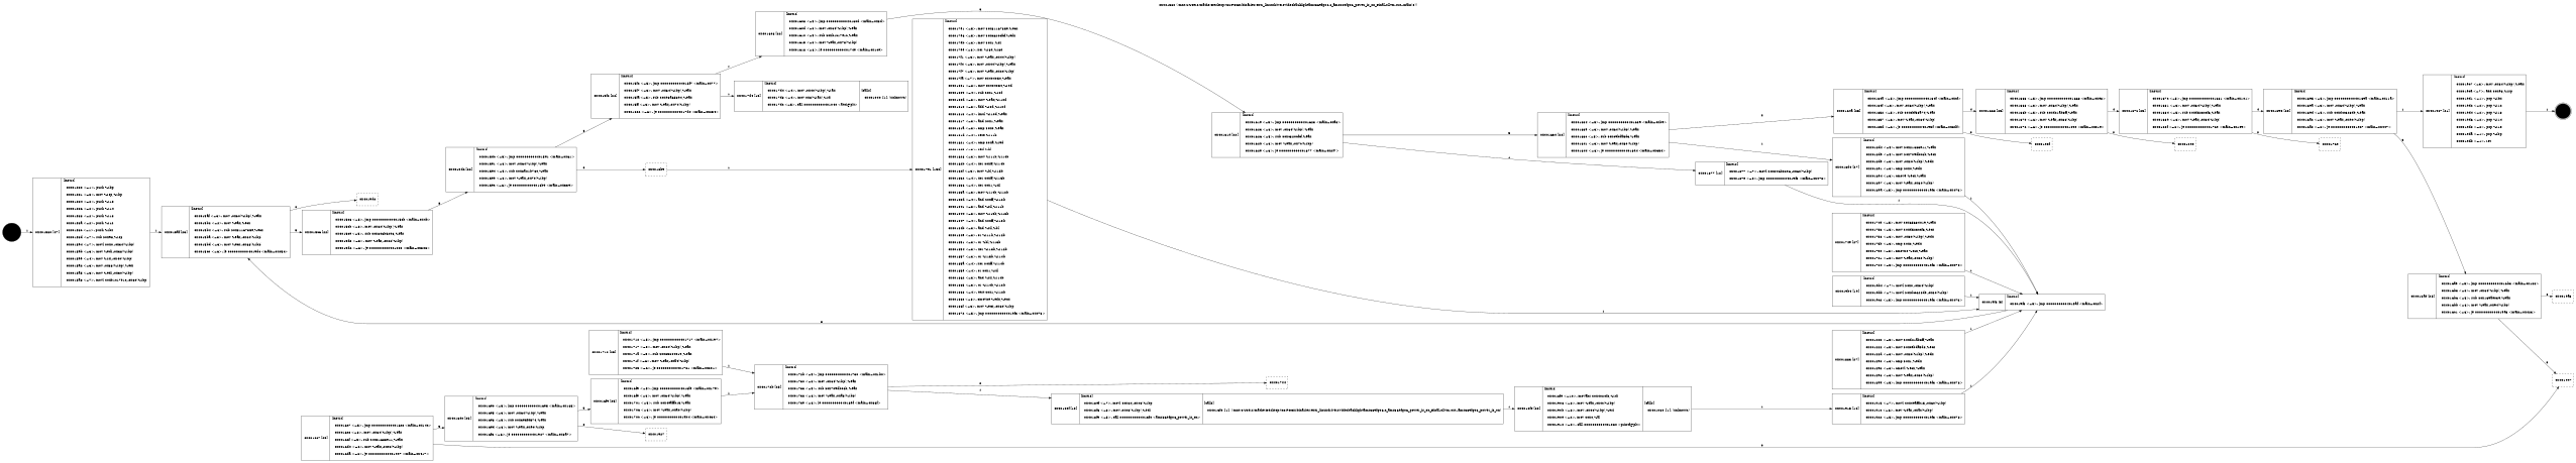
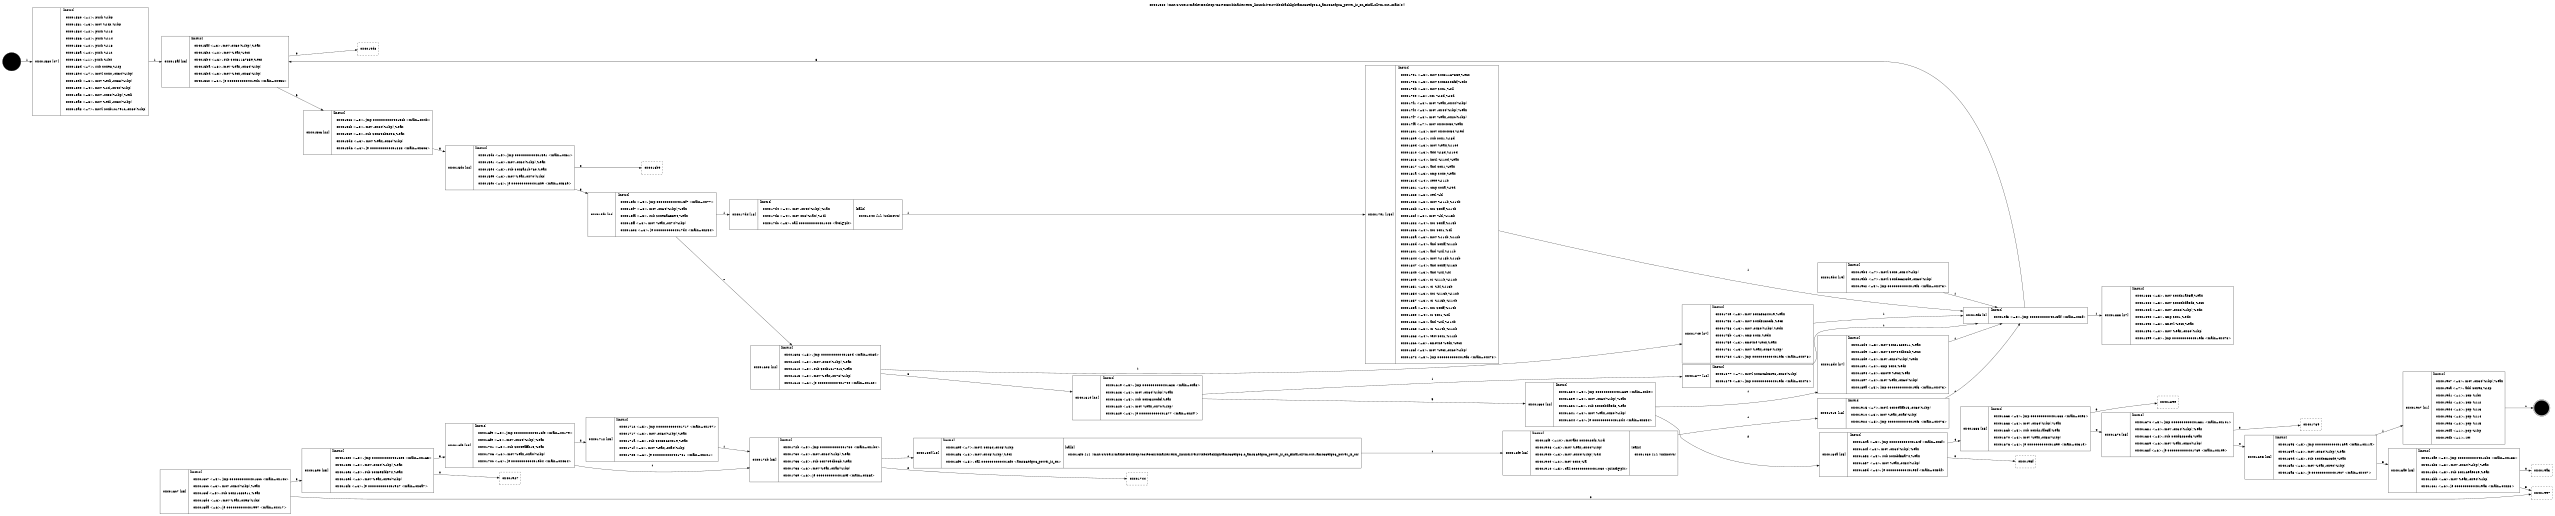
  digraph {
    label="0x401580 (/mnt/c/Users/mathe/Desktop/tcc/POCII/binaries/extr_linuxdriversvideobacklightams369fg06.c_ams369fg06_power_is_on_Final-ollvm.out::main(0))"
    labelloc=t
    rankdir=LR
    node [shape=record]
    Entry [fillcolor=black height=0.3 shape=circle style=filled width=0.3]
    n2 [label="{\n     0x401580 [47]\l\n     | [instrs]\l\n     &nbsp;&nbsp;0x401580 \<+1\>: push %rbp\l\n     &nbsp;&nbsp;0x401581 \<+3\>: mov %rsp,%rbp\l\n     &nbsp;&nbsp;0x401584 \<+2\>: push %r15\l\n     &nbsp;&nbsp;0x401586 \<+2\>: push %r14\l\n     &nbsp;&nbsp;0x401588 \<+2\>: push %r13\l\n     &nbsp;&nbsp;0x40158a \<+2\>: push %r12\l\n     &nbsp;&nbsp;0x40158c \<+1\>: push %rbx\l\n     &nbsp;&nbsp;0x40158d \<+7\>: sub $0x98,%rsp\l\n     &nbsp;&nbsp;0x401594 \<+7\>: movl $0x0,-0x34(%rbp)\l\n     &nbsp;&nbsp;0x40159b \<+3\>: mov %edi,-0x38(%rbp)\l\n     &nbsp;&nbsp;0x40159e \<+4\>: mov %rsi,-0x40(%rbp)\l\n     &nbsp;&nbsp;0x4015a2 \<+3\>: mov -0x38(%rbp),%edi\l\n     &nbsp;&nbsp;0x4015a5 \<+3\>: mov %edi,-0x30(%rbp)\l\n     &nbsp;&nbsp;0x4015a8 \<+7\>: movl $0xb1c17e1c,-0x60(%rbp)\l\n  }"]
    n3 [label="{\n     0x4015af [23]\l\n     | [instrs]\l\n     &nbsp;&nbsp;0x4015af \<+3\>: mov -0x60(%rbp),%eax\l\n     &nbsp;&nbsp;0x4015b2 \<+2\>: mov %eax,%ecx\l\n     &nbsp;&nbsp;0x4015b4 \<+6\>: sub $0x8116735e,%ecx\l\n     &nbsp;&nbsp;0x4015ba \<+3\>: mov %eax,-0x64(%rbp)\l\n     &nbsp;&nbsp;0x4015bd \<+3\>: mov %ecx,-0x68(%rbp)\l\n     &nbsp;&nbsp;0x4015c0 \<+6\>: je 00000000004019dc \<main+0x45c\>\l\n  }"]
    n4 [label="{\n     0x4019dc\l\n  }" style=dashed]
    n5 [label="{\n     0x4015c6 [22]\l\n     | [instrs]\l\n     &nbsp;&nbsp;0x4015c6 \<+5\>: jmp 00000000004015cb \<main+0x4b\>\l\n     &nbsp;&nbsp;0x4015cb \<+3\>: mov -0x64(%rbp),%eax\l\n     &nbsp;&nbsp;0x4015ce \<+5\>: sub $0x846b5296,%eax\l\n     &nbsp;&nbsp;0x4015d3 \<+3\>: mov %eax,-0x6c(%rbp)\l\n     &nbsp;&nbsp;0x4015d6 \<+6\>: je 0000000000401883 \<main+0x303\>\l\n  }"]
    n6 [label="{\n     0x4015dc [22]\l\n     | [instrs]\l\n     &nbsp;&nbsp;0x4015dc \<+5\>: jmp 00000000004015e1 \<main+0x61\>\l\n     &nbsp;&nbsp;0x4015e1 \<+3\>: mov -0x64(%rbp),%eax\l\n     &nbsp;&nbsp;0x4015e4 \<+5\>: sub $0x8a21b760,%eax\l\n     &nbsp;&nbsp;0x4015e9 \<+3\>: mov %eax,-0x70(%rbp)\l\n     &nbsp;&nbsp;0x4015ec \<+6\>: je 00000000004018b9 \<main+0x339\>\l\n  }"]
    n7 [label="{\n     0x401883 [27]\l\n     | [instrs]\l\n     &nbsp;&nbsp;0x401883 \<+5\>: mov $0xd21ab3ff,%eax\l\n     &nbsp;&nbsp;0x401888 \<+5\>: mov $0xc9bda5d3,%ecx\l\n     &nbsp;&nbsp;0x40188d \<+3\>: mov -0x2c(%rbp),%edx\l\n     &nbsp;&nbsp;0x401890 \<+3\>: cmp $0x1,%edx\l\n     &nbsp;&nbsp;0x401893 \<+3\>: cmovl %ecx,%eax\l\n     &nbsp;&nbsp;0x401896 \<+3\>: mov %eax,-0x60(%rbp)\l\n     &nbsp;&nbsp;0x401899 \<+5\>: jmp 00000000004019f3 \<main+0x473\>\l\n  }"]
    n8 [label="{\n     0x4019f3 [5]\l\n     | [instrs]\l\n     &nbsp;&nbsp;0x4019f3 \<+5\>: jmp 00000000004015af \<main+0x2f\>\l\n  }"]
    n9 [label="{\n     0x4018b9\l\n  }" style=dashed]
    n10 [label="{\n     0x4015f2 [22]\l\n     | [instrs]\l\n     &nbsp;&nbsp;0x4015f2 \<+5\>: jmp 00000000004015f7 \<main+0x77\>\l\n     &nbsp;&nbsp;0x4015f7 \<+3\>: mov -0x64(%rbp),%eax\l\n     &nbsp;&nbsp;0x4015fa \<+5\>: sub $0x93a65394,%eax\l\n     &nbsp;&nbsp;0x4015ff \<+3\>: mov %eax,-0x74(%rbp)\l\n     &nbsp;&nbsp;0x401602 \<+6\>: je 00000000004017d4 \<main+0x254\>\l\n  }"]
    Exit [fillcolor=black height=0.3 peripheries=2 shape=circle style=filled width=0.3]
    n12 [label="{\n     0x4017d4 [13]\l\n     | [instrs]\l\n     &nbsp;&nbsp;0x4017d4 \<+4\>: mov -0x40(%rbp),%rax\l\n     &nbsp;&nbsp;0x4017d8 \<+4\>: mov 0x8(%rax),%rdi\l\n     &nbsp;&nbsp;0x4017dc \<+5\>: call 0000000000401040 \<atoi@plt\>\l\n     | [calls]\l\n     &nbsp;&nbsp;0x401040 \{1\} (unknown)\l\n  }"]
    n13 [label="{\n     0x401608 [22]\l\n     | [instrs]\l\n     &nbsp;&nbsp;0x401608 \<+5\>: jmp 000000000040160d \<main+0x8d\>\l\n     &nbsp;&nbsp;0x40160d \<+3\>: mov -0x64(%rbp),%eax\l\n     &nbsp;&nbsp;0x401610 \<+5\>: sub $0xb1c17e1c,%eax\l\n     &nbsp;&nbsp;0x401615 \<+3\>: mov %eax,-0x78(%rbp)\l\n     &nbsp;&nbsp;0x401618 \<+6\>: je 000000000040174e \<main+0x1ce\>\l\n  }"]
    n14 [label="{\n     0x401915 [18]\l\n     | [instrs]\l\n     &nbsp;&nbsp;0x401915 \<+7\>: movl $0x4eaffb15,-0x60(%rbp)\l\n     &nbsp;&nbsp;0x40191c \<+6\>: mov %eax,-0xac(%rbp)\l\n     &nbsp;&nbsp;0x401922 \<+5\>: jmp 00000000004019f3 \<main+0x473\>\l\n  }"]
    n15 [label="{\n     0x4017e1 [150]\l\n     | [instrs]\l\n     &nbsp;&nbsp;0x4017e1 \<+5\>: mov $0x8116735e,%ecx\l\n     &nbsp;&nbsp;0x4017e6 \<+5\>: mov $0xc820cfcf,%edx\l\n     &nbsp;&nbsp;0x4017eb \<+3\>: mov $0x1,%sil\l\n     &nbsp;&nbsp;0x4017ee \<+3\>: xor %r8d,%r8d\l\n     &nbsp;&nbsp;0x4017f1 \<+3\>: mov %eax,-0x44(%rbp)\l\n     &nbsp;&nbsp;0x4017f4 \<+3\>: mov -0x44(%rbp),%eax\l\n     &nbsp;&nbsp;0x4017f7 \<+3\>: mov %eax,-0x2c(%rbp)\l\n     &nbsp;&nbsp;0x4017fa \<+7\>: mov 0x404050,%eax\l\n     &nbsp;&nbsp;0x401801 \<+8\>: mov 0x404054,%r9d\l\n     &nbsp;&nbsp;0x401809 \<+4\>: sub $0x1,%r8d\l\n     &nbsp;&nbsp;0x40180d \<+3\>: mov %eax,%r10d\l\n     &nbsp;&nbsp;0x401810 \<+3\>: add %r8d,%r10d\l\n     &nbsp;&nbsp;0x401813 \<+4\>: imul %r10d,%eax\l\n     &nbsp;&nbsp;0x401817 \<+3\>: and $0x1,%eax\l\n     &nbsp;&nbsp;0x40181a \<+3\>: cmp $0x0,%eax\l\n     &nbsp;&nbsp;0x40181d \<+4\>: sete %r11b\l\n     &nbsp;&nbsp;0x401821 \<+4\>: cmp $0xa,%r9d\l\n     &nbsp;&nbsp;0x401825 \<+3\>: setl %bl\l\n     &nbsp;&nbsp;0x401828 \<+3\>: mov %r11b,%r14b\l\n     &nbsp;&nbsp;0x40182b \<+4\>: xor $0xff,%r14b\l\n     &nbsp;&nbsp;0x40182f \<+3\>: mov %bl,%r15b\l\n     &nbsp;&nbsp;0x401832 \<+4\>: xor $0xff,%r15b\l\n     &nbsp;&nbsp;0x401836 \<+4\>: xor $0x1,%sil\l\n     &nbsp;&nbsp;0x40183a \<+3\>: mov %r14b,%r12b\l\n     &nbsp;&nbsp;0x40183d \<+4\>: and $0xff,%r12b\l\n     &nbsp;&nbsp;0x401841 \<+3\>: and %sil,%r11b\l\n     &nbsp;&nbsp;0x401844 \<+3\>: mov %r15b,%r13b\l\n     &nbsp;&nbsp;0x401847 \<+4\>: and $0xff,%r13b\l\n     &nbsp;&nbsp;0x40184b \<+3\>: and %sil,%bl\l\n     &nbsp;&nbsp;0x40184e \<+3\>: or %r11b,%r12b\l\n     &nbsp;&nbsp;0x401851 \<+3\>: or %bl,%r13b\l\n     &nbsp;&nbsp;0x401854 \<+3\>: xor %r13b,%r12b\l\n     &nbsp;&nbsp;0x401857 \<+3\>: or %r15b,%r14b\l\n     &nbsp;&nbsp;0x40185a \<+4\>: xor $0xff,%r14b\l\n     &nbsp;&nbsp;0x40185e \<+4\>: or $0x1,%sil\l\n     &nbsp;&nbsp;0x401862 \<+3\>: and %sil,%r14b\l\n     &nbsp;&nbsp;0x401865 \<+3\>: or %r14b,%r12b\l\n     &nbsp;&nbsp;0x401868 \<+4\>: test $0x1,%r12b\l\n     &nbsp;&nbsp;0x40186c \<+3\>: cmovne %edx,%ecx\l\n     &nbsp;&nbsp;0x40186f \<+3\>: mov %ecx,-0x60(%rbp)\l\n     &nbsp;&nbsp;0x401872 \<+5\>: jmp 00000000004019f3 \<main+0x473\>\l\n  }"]
    n16 [label="{\n     0x40174e [27]\l\n     | [instrs]\l\n     &nbsp;&nbsp;0x40174e \<+5\>: mov $0x65684019,%eax\l\n     &nbsp;&nbsp;0x401753 \<+5\>: mov $0xd523ccf6,%ecx\l\n     &nbsp;&nbsp;0x401758 \<+3\>: mov -0x30(%rbp),%edx\l\n     &nbsp;&nbsp;0x40175b \<+3\>: cmp $0x2,%edx\l\n     &nbsp;&nbsp;0x40175e \<+3\>: cmovne %ecx,%eax\l\n     &nbsp;&nbsp;0x401761 \<+3\>: mov %eax,-0x60(%rbp)\l\n     &nbsp;&nbsp;0x401764 \<+5\>: jmp 00000000004019f3 \<main+0x473\>\l\n  }"]
    n17 [label="{\n     0x40161e [22]\l\n     | [instrs]\l\n     &nbsp;&nbsp;0x40161e \<+5\>: jmp 0000000000401623 \<main+0xa3\>\l\n     &nbsp;&nbsp;0x401623 \<+3\>: mov -0x64(%rbp),%eax\l\n     &nbsp;&nbsp;0x401626 \<+5\>: sub $0xc820cfcf,%eax\l\n     &nbsp;&nbsp;0x40162b \<+3\>: mov %eax,-0x7c(%rbp)\l\n     &nbsp;&nbsp;0x40162e \<+6\>: je 0000000000401877 \<main+0x2f7\>\l\n  }"]
    n18 [label="{\n     0x4018fe [23]\l\n     | [instrs]\l\n     &nbsp;&nbsp;0x4018fe \<+10\>: movabs $0x4020f2,%rdi\l\n     &nbsp;&nbsp;0x401908 \<+3\>: mov %eax,-0x4c(%rbp)\l\n     &nbsp;&nbsp;0x40190b \<+3\>: mov -0x4c(%rbp),%esi\l\n     &nbsp;&nbsp;0x40190e \<+2\>: mov $0x0,%al\l\n     &nbsp;&nbsp;0x401910 \<+5\>: call 0000000000401030 \<printf@plt\>\l\n     | [calls]\l\n     &nbsp;&nbsp;0x401030 \{1\} (unknown)\l\n  }"]
    n19 [label="{\n     0x401877 [12]\l\n     | [instrs]\l\n     &nbsp;&nbsp;0x401877 \<+7\>: movl $0x846b5296,-0x60(%rbp)\l\n     &nbsp;&nbsp;0x40187e \<+5\>: jmp 00000000004019f3 \<main+0x473\>\l\n  }"]
    n20 [label="{\n     0x401634 [22]\l\n     | [instrs]\l\n     &nbsp;&nbsp;0x401634 \<+5\>: jmp 0000000000401639 \<main+0xb9\>\l\n     &nbsp;&nbsp;0x401639 \<+3\>: mov -0x64(%rbp),%eax\l\n     &nbsp;&nbsp;0x40163c \<+5\>: sub $0xc9bda5d3,%eax\l\n     &nbsp;&nbsp;0x401641 \<+3\>: mov %eax,-0x80(%rbp)\l\n     &nbsp;&nbsp;0x401644 \<+6\>: je 00000000004018d4 \<main+0x354\>\l\n  }"]
    n21 [label="{\n     0x401744\l\n  }" style=dashed]
    n22 [label="{\n     0x4018d4 [27]\l\n     | [instrs]\l\n     &nbsp;&nbsp;0x4018d4 \<+5\>: mov $0x21683e11,%eax\l\n     &nbsp;&nbsp;0x4018d9 \<+5\>: mov $0x709db06b,%ecx\l\n     &nbsp;&nbsp;0x4018de \<+3\>: mov -0x2c(%rbp),%edx\l\n     &nbsp;&nbsp;0x4018e1 \<+3\>: cmp $0x0,%edx\l\n     &nbsp;&nbsp;0x4018e4 \<+3\>: cmove %ecx,%eax\l\n     &nbsp;&nbsp;0x4018e7 \<+3\>: mov %eax,-0x60(%rbp)\l\n     &nbsp;&nbsp;0x4018ea \<+5\>: jmp 00000000004019f3 \<main+0x473\>\l\n  }"]
    n23 [label="{\n     0x40164a [25]\l\n     | [instrs]\l\n     &nbsp;&nbsp;0x40164a \<+5\>: jmp 000000000040164f \<main+0xcf\>\l\n     &nbsp;&nbsp;0x40164f \<+3\>: mov -0x64(%rbp),%eax\l\n     &nbsp;&nbsp;0x401652 \<+5\>: sub $0xcbf58a74,%eax\l\n     &nbsp;&nbsp;0x401657 \<+6\>: mov %eax,-0x84(%rbp)\l\n     &nbsp;&nbsp;0x40165d \<+6\>: je 000000000040195f \<main+0x3df\>\l\n  }"]
    n24 [label="{\n     0x4018ef [15]\l\n     | [instrs]\l\n     &nbsp;&nbsp;0x4018ef \<+7\>: movl $0x64,-0x48(%rbp)\l\n     &nbsp;&nbsp;0x4018f6 \<+3\>: mov -0x48(%rbp),%edi\l\n     &nbsp;&nbsp;0x4018f9 \<+5\>: call 00000000004013f0 \<ams369fg06_power_is_on\>\l\n     | [calls]\l\n     &nbsp;&nbsp;0x4013f0 \{1\} (/mnt/c/Users/mathe/Desktop/tcc/POCII/binaries/extr_linuxdriversvideobacklightams369fg06.c_ams369fg06_power_is_on_Final-ollvm.out::ams369fg06_power_is_on)\l\n  }"]
    n25 [label="{\n     0x40195f\l\n  }" style=dashed]
    n26 [label="{\n     0x401663 [25]\l\n     | [instrs]\l\n     &nbsp;&nbsp;0x401663 \<+5\>: jmp 0000000000401668 \<main+0xe8\>\l\n     &nbsp;&nbsp;0x401668 \<+3\>: mov -0x64(%rbp),%eax\l\n     &nbsp;&nbsp;0x40166b \<+5\>: sub $0xd21ab3ff,%eax\l\n     &nbsp;&nbsp;0x401670 \<+6\>: mov %eax,-0x88(%rbp)\l\n     &nbsp;&nbsp;0x401676 \<+6\>: je 000000000040189e \<main+0x31e\>\l\n  }"]
    n27 [label="{\n     0x40189e\l\n  }" style=dashed]
    n28 [label="{\n     0x40167c [25]\l\n     | [instrs]\l\n     &nbsp;&nbsp;0x40167c \<+5\>: jmp 0000000000401681 \<main+0x101\>\l\n     &nbsp;&nbsp;0x401681 \<+3\>: mov -0x64(%rbp),%eax\l\n     &nbsp;&nbsp;0x401684 \<+5\>: sub $0xd523ccf6,%eax\l\n     &nbsp;&nbsp;0x401689 \<+6\>: mov %eax,-0x8c(%rbp)\l\n     &nbsp;&nbsp;0x40168f \<+6\>: je 0000000000401769 \<main+0x1e9\>\l\n  }"]
    n29 [label="{\n     0x40172b [25]\l\n     | [instrs]\l\n     &nbsp;&nbsp;0x40172b \<+5\>: jmp 0000000000401730 \<main+0x1b0\>\l\n     &nbsp;&nbsp;0x401730 \<+3\>: mov -0x64(%rbp),%eax\l\n     &nbsp;&nbsp;0x401733 \<+5\>: sub $0x709db06b,%eax\l\n     &nbsp;&nbsp;0x401738 \<+6\>: mov %eax,-0xa8(%rbp)\l\n     &nbsp;&nbsp;0x40173e \<+6\>: je 00000000004018ef \<main+0x36f\>\l\n  }"]
    n30 [label="{\n     0x401769\l\n  }" style=dashed]
    n31 [label="{\n     0x401695 [25]\l\n     | [instrs]\l\n     &nbsp;&nbsp;0x401695 \<+5\>: jmp 000000000040169a \<main+0x11a\>\l\n     &nbsp;&nbsp;0x40169a \<+3\>: mov -0x64(%rbp),%eax\l\n     &nbsp;&nbsp;0x40169d \<+5\>: sub $0xdcc623de,%eax\l\n     &nbsp;&nbsp;0x4016a2 \<+6\>: mov %eax,-0x90(%rbp)\l\n     &nbsp;&nbsp;0x4016a8 \<+6\>: je 00000000004019c7 \<main+0x447\>\l\n  }"]
    n32 [label="{\n     0x4019c7 [21]\l\n     | [instrs]\l\n     &nbsp;&nbsp;0x4019c7 \<+3\>: mov -0x34(%rbp),%eax\l\n     &nbsp;&nbsp;0x4019ca \<+7\>: add $0x98,%rsp\l\n     &nbsp;&nbsp;0x4019d1 \<+1\>: pop %rbx\l\n     &nbsp;&nbsp;0x4019d2 \<+2\>: pop %r12\l\n     &nbsp;&nbsp;0x4019d4 \<+2\>: pop %r13\l\n     &nbsp;&nbsp;0x4019d6 \<+2\>: pop %r14\l\n     &nbsp;&nbsp;0x4019d8 \<+2\>: pop %r15\l\n     &nbsp;&nbsp;0x4019da \<+1\>: pop %rbp\l\n     &nbsp;&nbsp;0x4019db \<+1\>: ret\l\n  }"]
    n33 [label="{\n     0x4016ae [25]\l\n     | [instrs]\l\n     &nbsp;&nbsp;0x4016ae \<+5\>: jmp 00000000004016b3 \<main+0x133\>\l\n     &nbsp;&nbsp;0x4016b3 \<+3\>: mov -0x64(%rbp),%eax\l\n     &nbsp;&nbsp;0x4016b6 \<+5\>: sub $0x169ae039,%eax\l\n     &nbsp;&nbsp;0x4016bb \<+6\>: mov %eax,-0x94(%rbp)\l\n     &nbsp;&nbsp;0x4016c1 \<+6\>: je 00000000004019a3 \<main+0x423\>\l\n  }"]
    n34 [label="{\n     0x401712 [25]\l\n     | [instrs]\l\n     &nbsp;&nbsp;0x401712 \<+5\>: jmp 0000000000401717 \<main+0x197\>\l\n     &nbsp;&nbsp;0x401717 \<+3\>: mov -0x64(%rbp),%eax\l\n     &nbsp;&nbsp;0x40171a \<+5\>: sub $0x65684019,%eax\l\n     &nbsp;&nbsp;0x40171f \<+6\>: mov %eax,-0xa4(%rbp)\l\n     &nbsp;&nbsp;0x401725 \<+6\>: je 0000000000401781 \<main+0x201\>\l\n  }"]
    n35 [label="{\n     0x4019a3\l\n  }" style=dashed]
    n36 [label="{\n     0x401997\l\n  }" style=dashed]
    n37 [label="{\n     0x4019b4 [19]\l\n     | [instrs]\l\n     &nbsp;&nbsp;0x4019b4 \<+7\>: movl $0x0,-0x34(%rbp)\l\n     &nbsp;&nbsp;0x4019bb \<+7\>: movl $0xdcc623de,-0x60(%rbp)\l\n     &nbsp;&nbsp;0x4019c2 \<+5\>: jmp 00000000004019f3 \<main+0x473\>\l\n  }"]
    n38 [label="{\n     0x4016c7 [25]\l\n     | [instrs]\l\n     &nbsp;&nbsp;0x4016c7 \<+5\>: jmp 00000000004016cc \<main+0x14c\>\l\n     &nbsp;&nbsp;0x4016cc \<+3\>: mov -0x64(%rbp),%eax\l\n     &nbsp;&nbsp;0x4016cf \<+5\>: sub $0x21683e11,%eax\l\n     &nbsp;&nbsp;0x4016d4 \<+6\>: mov %eax,-0x98(%rbp)\l\n     &nbsp;&nbsp;0x4016da \<+6\>: je 0000000000401997 \<main+0x417\>\l\n  }"]
    n39 [label="{\n     0x4016e0 [25]\l\n     | [instrs]\l\n     &nbsp;&nbsp;0x4016e0 \<+5\>: jmp 00000000004016e5 \<main+0x165\>\l\n     &nbsp;&nbsp;0x4016e5 \<+3\>: mov -0x64(%rbp),%eax\l\n     &nbsp;&nbsp;0x4016e8 \<+5\>: sub $0x3e5fd574,%eax\l\n     &nbsp;&nbsp;0x4016ed \<+6\>: mov %eax,-0x9c(%rbp)\l\n     &nbsp;&nbsp;0x4016f3 \<+6\>: je 0000000000401927 \<main+0x3a7\>\l\n  }"]
    n40 [label="{\n     0x4016f9 [25]\l\n     | [instrs]\l\n     &nbsp;&nbsp;0x4016f9 \<+5\>: jmp 00000000004016fe \<main+0x17e\>\l\n     &nbsp;&nbsp;0x4016fe \<+3\>: mov -0x64(%rbp),%eax\l\n     &nbsp;&nbsp;0x401701 \<+5\>: sub $0x4eaffb15,%eax\l\n     &nbsp;&nbsp;0x401706 \<+6\>: mov %eax,-0xa0(%rbp)\l\n     &nbsp;&nbsp;0x40170c \<+6\>: je 00000000004019b4 \<main+0x434\>\l\n  }"]
    n41 [label="{\n     0x401927\l\n  }" style=dashed]
    Entry -> n2 [label=" 1"]
    n2 -> n3 [label=" 1"]
    n3 -> n4 [label=" 0"]
    n3 -> n5 [label=" 9"]
    n5 -> n6 [label=" 8"]
    n6 -> n9 [label=" 0"]
    n6 -> n10 [label=" 8"]
-   n7 -> n8 [label=" 1"]
+   n8 -> n7 [label=" 1"]
    n8 -> n3 [label=" 8"]
    n10 -> n12 [label=" 1"]
    n10 -> n13 [label=" 7"]
-   n9 -> n15 [label=" 1"]
+   n12 -> n15 [label=" 1"]
+   n13 -> n16 [label=" 1"]
    n13 -> n17 [label=" 6"]
    n14 -> n8 [label=" 1"]
    n15 -> n8 [label=" 1"]
    n16 -> n8 [label=" 1"]
    n17 -> n19 [label=" 1"]
    n17 -> n20 [label=" 5"]
    n18 -> n14 [label=" 1"]
    n19 -> n8 [label=" 1"]
    n20 -> n22 [label=" 1"]
    n20 -> n23 [label=" 2"]
    n22 -> n8 [label=" 1"]
    n23 -> n25 [label=" 0"]
    n23 -> n26 [label=" 4"]
    n24 -> n18 [label=" 1"]
    n26 -> n27 [label=" 0"]
    n26 -> n28 [label=" 4"]
    n28 -> n30 [label=" 0"]
    n28 -> n31 [label=" 4"]
    n29 -> n21 [label=" 2"]
    n29 -> n24 [label=" 1"]
    n31 -> n32 [label=" 1"]
    n31 -> n33 [label=" 3"]
    n32 -> Exit [label=" 1"]
    n33 -> n35 [label=" 0"]
    n33 -> n36 [label=" 3"]
    n34 -> n29 [label=" 1"]
    n37 -> n8 [label=" 1"]
    n38 -> n36 [label=" 0"]
    n38 -> n39 [label=" 3"]
    n39 -> n40 [label=" 3"]
    n39 -> n41 [label=" 0"]
    n40 -> n29 [label=" 1"]
+   n40 -> n34 [label=" 2"]
  }
